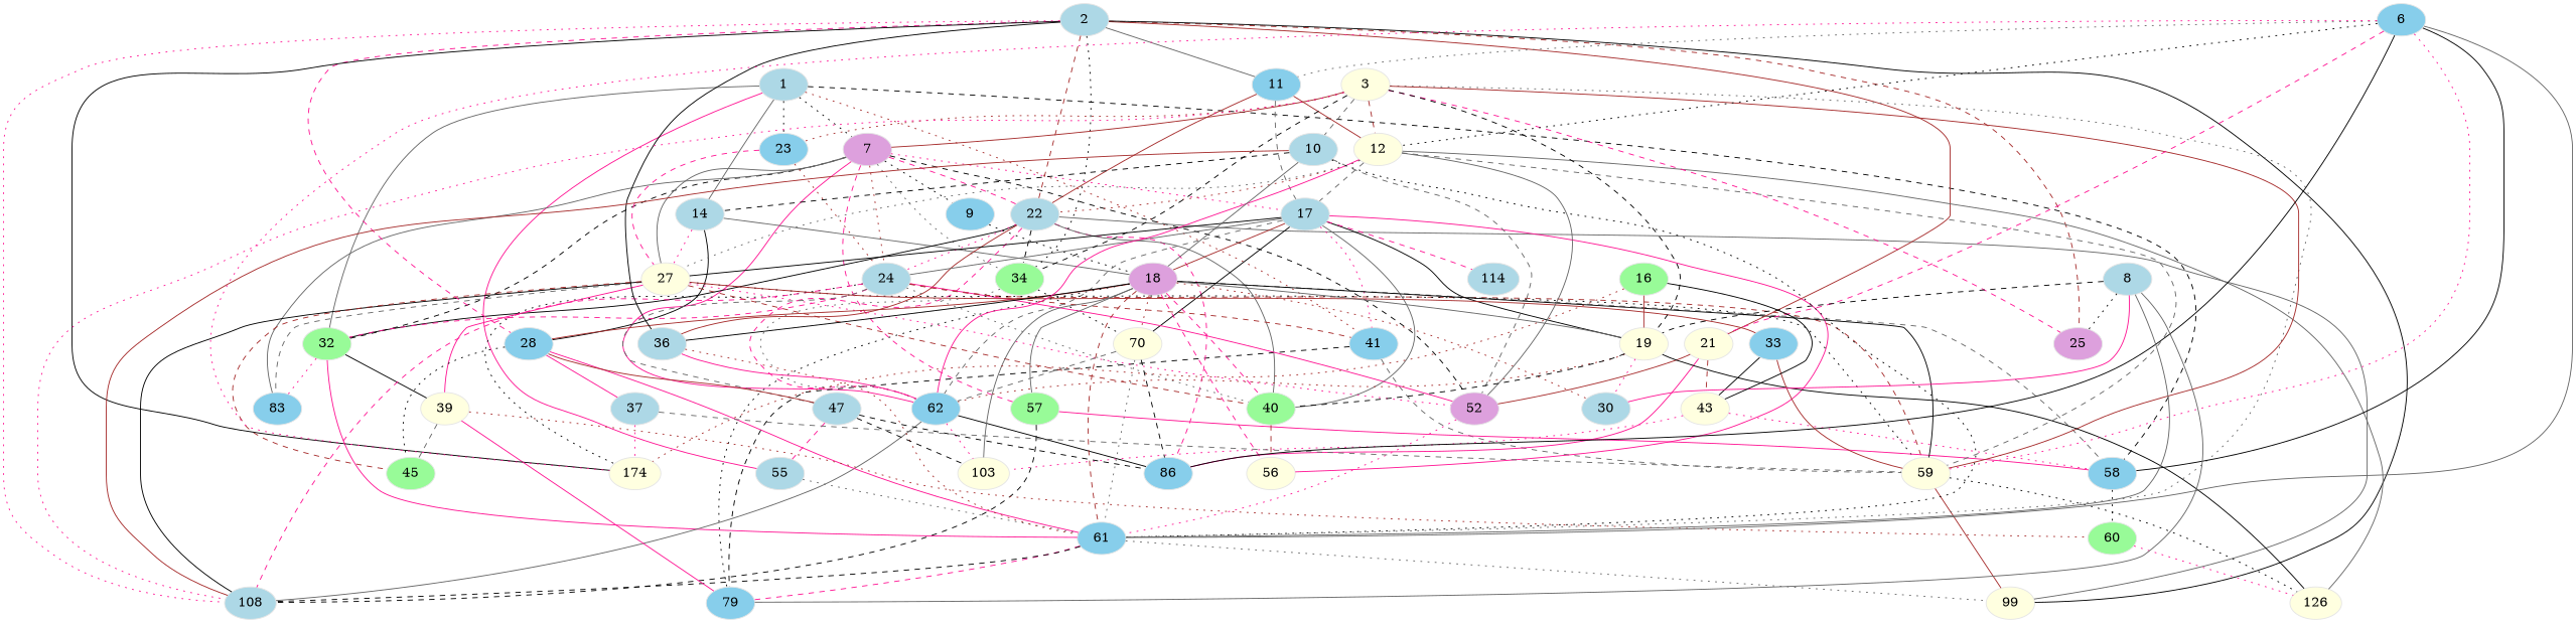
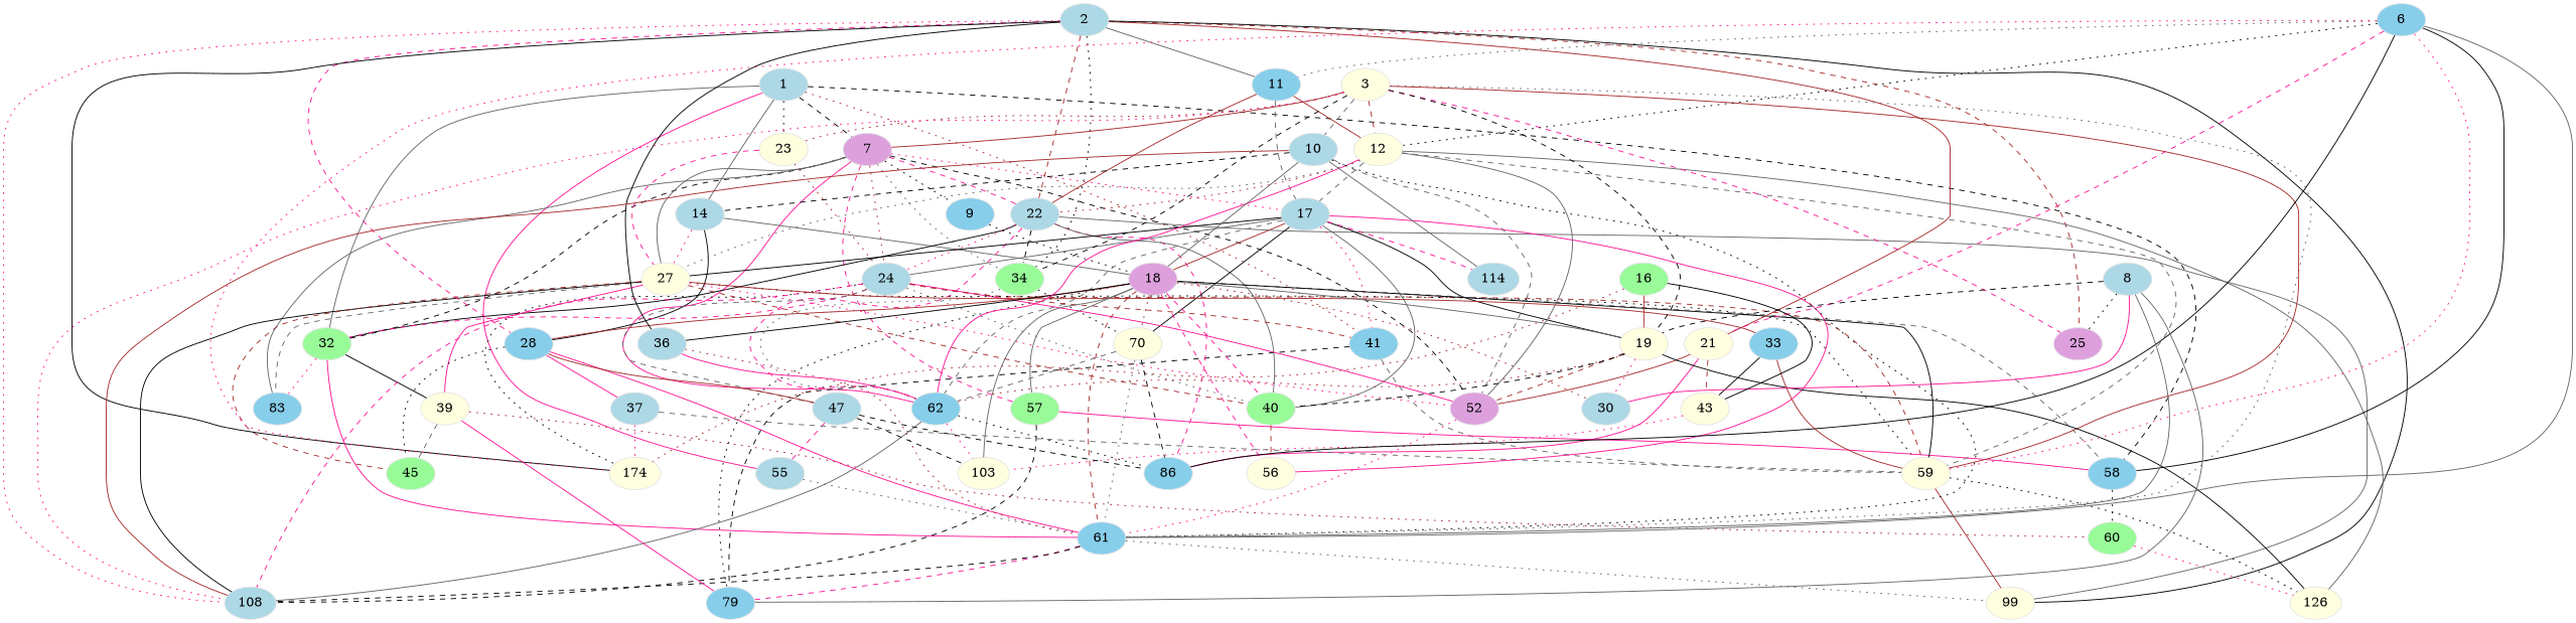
  graph {
    node [color=gray90 fillcolor=lightblue style=filled]
    edge [color=black style=solid]
    1 [super="+107+84"]
    7 [fillcolor=plum super="+102+15+75"]
    14 [super="+38"]
-   23 [fillcolor=skyblue]
+   23 [fillcolor=lightyellow]
    32 [fillcolor=palegreen super="+98"]
    41 [fillcolor=skyblue super="+133"]
    55
    58 [fillcolor=skyblue super="+82"]
    22 [super="+92+125+71"]
    34 [fillcolor=palegreen super="+101"]
    9 [fillcolor=skyblue]
    17 [super="+130+62+72+20"]
    24 [super="+117+74+42"]
    27 [fillcolor=lightyellow super="+63+100"]
    52 [fillcolor=plum super="+115+111"]
    57 [fillcolor=palegreen super="+68"]
    n17 [fillcolor=skyblue label=62 super="+91+129"]
    83 [fillcolor=skyblue]
    28 [fillcolor=skyblue super="+66"]
    18 [fillcolor=plum super="+35+31+96+122"]
    61 [fillcolor=skyblue super="+76"]
    39 [fillcolor=lightyellow super="+65+48"]
    59 [fillcolor=lightyellow super="+120+113"]
    79 [fillcolor=skyblue]
    60 [fillcolor=palegreen]
    2 [super="+4+121+5"]
    11 [fillcolor=skyblue super="+77"]
    21 [fillcolor=lightyellow super="+53+131"]
    25 [fillcolor=plum]
    36 [super="+93"]
    99 [fillcolor=lightyellow super="+116"]
    n32 [fillcolor=lightyellow label=174 super="+119"]
    108 [super="+128+124"]
    12 [fillcolor=lightyellow super="+105+87+64"]
    86 [fillcolor=skyblue super="+88+90"]
    43 [fillcolor=lightyellow]
    40 [fillcolor=palegreen super="+106"]
    47 [super="+94+109"]
    45 [fillcolor=palegreen super="+73"]
    37 [super="+46"]
    n41 [fillcolor=lightyellow label=70 super="+81"]
    3 [fillcolor=lightyellow super="+54+26"]
    10 [super="+44+13"]
    19 [fillcolor=lightyellow super="+78+80"]
    114
    126 [fillcolor=lightyellow]
    30
    6 [fillcolor=skyblue super="+70+49"]
    56 [fillcolor=lightyellow]
    33 [fillcolor=skyblue]
    103 [fillcolor=lightyellow]
    8 [super="+29"]
    16 [fillcolor=palegreen]
-   1 -- 7 [style=dotted]
+   1 -- 7 [style=dashed]
    1 -- 14 [color=gray40]
    1 -- 23 [style=dotted]
    1 -- 32 [color=gray40]
    1 -- 41 [color=brown style=dotted]
    1 -- 55 [color=deeppink]
    1 -- 58 [style=dashed]
    7 -- 32 [style=dashed weight=2]
    7 -- 22 [color=deeppink style=dashed]
    7 -- 34 [color=gray40 style=dotted]
    7 -- 9 [style=dotted]
    7 -- 17 [color=deeppink style=dotted]
    7 -- 24 [color=brown style=dotted]
    7 -- 27 [color=gray40]
    7 -- 52 [style=dashed]
    7 -- 57 [color=deeppink style=dashed]
    7 -- n17 [color=deeppink]
    7 -- 83 [color=gray40]
    14 -- 27 [color=deeppink style=dotted]
    14 -- 28
    14 -- 18 [color=gray40 weight=2]
    23 -- 24 [color=brown style=dotted]
    23 -- 27 [color=deeppink style=dashed]
    32 -- 83 [color=deeppink style=dotted]
    32 -- 61 [color=deeppink]
    32 -- 39
    41 -- 59 [color=gray40 style=dashed]
    41 -- 79 [style=dashed]
    55 -- 61 [color=gray40 style=dotted]
    58 -- 60 [style=dotted]
    22 -- 32
    22 -- 34 [style=dashed]
    22 -- 24 [color=deeppink style=dotted]
    22 -- n17 [color=deeppink style=dashed]
-   22 -- 36 [color=brown]
    22 -- 99 [color=gray40]
    22 -- 86 [color=deeppink style=dashed]
    22 -- 40 [color=gray40]
    34 -- n17 [color=gray40 style=dotted]
    34 -- n41 [style=dotted]
    9 -- 18 [style=dotted]
    17 -- 41 [color=deeppink style=dotted]
    17 -- 24 [color=gray40]
    17 -- 27 [weight=2]
    17 -- n17 [color=gray40 style=dashed]
    17 -- 18 [color=brown]
    17 -- 40 [color=gray40]
    17 -- n41
    17 -- 19
    17 -- 114 [color=deeppink style=dashed]
    17 -- 56 [color=deeppink]
    24 -- 32 [color=deeppink style=dashed]
    24 -- 41 [color=brown style=dashed]
    24 -- 52 [color=deeppink]
    24 -- 59 [color=brown style=dashed]
    24 -- n32 [style=dotted]
    24 -- 108 [color=deeppink style=dashed]
    24 -- 40 [color=gray40 style=dotted weight=2]
    24 -- 47 [color=gray40 style=dashed]
    27 -- 52 [color=deeppink style=dotted]
    27 -- 83 [color=gray40 style=dashed]
    27 -- 39 [color=deeppink]
    27 -- 59 [style=dotted]
    27 -- 108
    27 -- 40 [color=brown style=dashed]
    27 -- 45 [color=brown style=dashed]
    27 -- 33 [color=brown]
    52 -- 61 [color=deeppink style=dotted]
    57 -- 58 [color=deeppink]
    57 -- 108 [style=dashed]
    n17 -- 108 [color=gray40]
-   n17 -- 86
+   n17 -- 86 [style=dotted]
    n17 -- 103 [color=deeppink style=dotted]
    28 -- 61 [color=deeppink]
    28 -- 47 [color=brown]
    28 -- 45 [style=dotted weight=2]
    28 -- 37 [color=deeppink]
    18 -- 58 [color=gray40 style=dashed]
    18 -- 57 [color=gray40]
    18 -- 28 [color=brown]
    18 -- 61 [color=brown style=dashed]
    18 -- 59
    18 -- 79 [style=dotted]
    18 -- 36
    18 -- 40 [color=deeppink style=dashed]
    18 -- n41 [color=brown style=dotted]
    18 -- 19 [color=gray40]
    18 -- 30 [color=brown style=dotted]
    18 -- 56 [color=deeppink style=dashed]
    18 -- 103 [color=gray40]
    61 -- 79 [color=deeppink style=dashed]
    61 -- 99 [color=gray40 style=dotted]
    61 -- 108 [style=dashed]
    39 -- 79 [color=deeppink]
    39 -- 60 [color=brown style=dotted]
    39 -- 45 [color=gray40 style=dashed]
    59 -- 99 [color=brown]
    59 -- 126 [style=dotted]
    60 -- 126 [color=deeppink style=dotted]
    2 -- 22 [color=brown style=dashed]
    2 -- 34 [style=dotted]
    2 -- 28 [color=deeppink style=dashed]
    2 -- 11 [color=gray40]
    2 -- 21 [color=brown]
    2 -- 25 [color=brown style=dashed]
    2 -- 36
    2 -- 99
    2 -- n32 [weight=2]
    2 -- 108 [color=deeppink style=dotted]
    11 -- 22 [color=brown]
    11 -- 17 [color=gray40 style=dashed]
    11 -- 12 [color=brown weight=2]
    21 -- 52 [color=brown]
    21 -- 86 [color=deeppink]
    21 -- 43 [color=brown style=dashed]
    36 -- n17 [color=deeppink]
    36 -- 61 [color=brown style=dotted]
    12 -- 22 [color=brown style=dotted]
    12 -- 17 [color=gray40 style=dashed]
    12 -- 27 [color=gray40 style=dotted]
    12 -- 52 [color=gray40]
    12 -- n17 [color=deeppink]
    12 -- 59 [color=gray40 style=dashed]
    12 -- 126 [color=gray40]
-   43 -- 58 [color=deeppink style=dotted]
    43 -- 103 [color=deeppink style=dotted]
    40 -- 56 [color=brown style=dashed]
    47 -- 55 [color=deeppink style=dashed]
    47 -- 86 [style=dashed weight=2]
    47 -- 103 [style=dashed]
    37 -- 59 [color=gray40 style=dashed weight=2]
    37 -- n32 [color=deeppink style=dotted]
    n41 -- n17 [color=gray40 style=dashed]
    n41 -- 61 [color=gray40 style=dotted]
    n41 -- 86 [style=dashed]
    3 -- 7 [color=brown]
    3 -- 23 [color=brown style=dotted]
    3 -- 34 [style=dashed]
    3 -- 61 [color=gray40 style=dotted]
    3 -- 59 [color=brown]
    3 -- 25 [color=deeppink style=dashed]
    3 -- 108 [color=deeppink style=dotted]
    3 -- 12 [color=brown style=dashed]
    3 -- 10 [color=gray40 style=dashed]
    3 -- 19 [style=dashed]
    10 -- 14 [style=dashed]
    10 -- 52 [color=gray40 style=dashed]
    10 -- 18 [color=gray40]
    10 -- 61 [style=dotted]
    10 -- 108 [color=brown]
+   10 -- 114 [color=gray40]
+   19 -- 52 [color=brown style=dashed]
    19 -- n17 [color=brown style=dotted]
    19 -- 40 [style=dashed]
    19 -- 126
    19 -- 30 [color=deeppink style=dotted weight=2]
    6 -- 58
    6 -- 61 [color=gray40]
    6 -- 59 [color=deeppink style=dotted weight=2]
    6 -- 11 [color=gray40 style=dotted]
    6 -- 21 [color=deeppink style=dashed]
    6 -- n32 [color=deeppink style=dotted]
    6 -- 12 [style=dotted]
    6 -- 86
    33 -- 59 [color=brown]
    33 -- 43
    8 -- 61 [color=gray40]
    8 -- 79 [color=gray40]
    8 -- 25 [style=dotted]
    8 -- 19 [style=dashed]
    8 -- 30 [color=deeppink]
    16 -- n32 [color=brown style=dotted]
    16 -- 43
    16 -- 19 [color=brown]
  }
